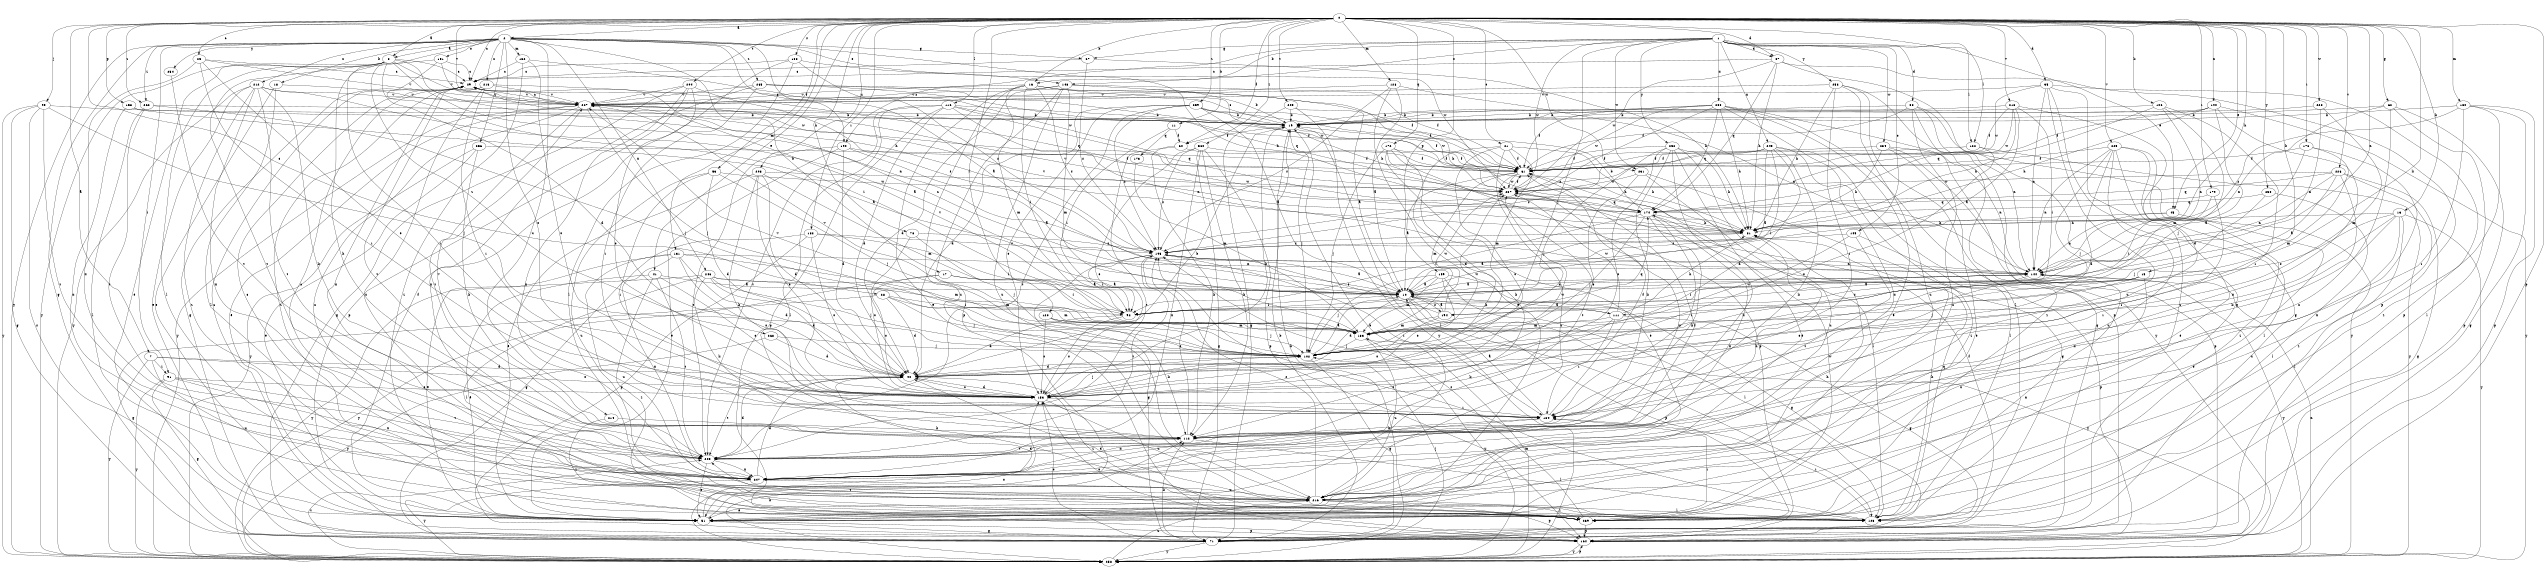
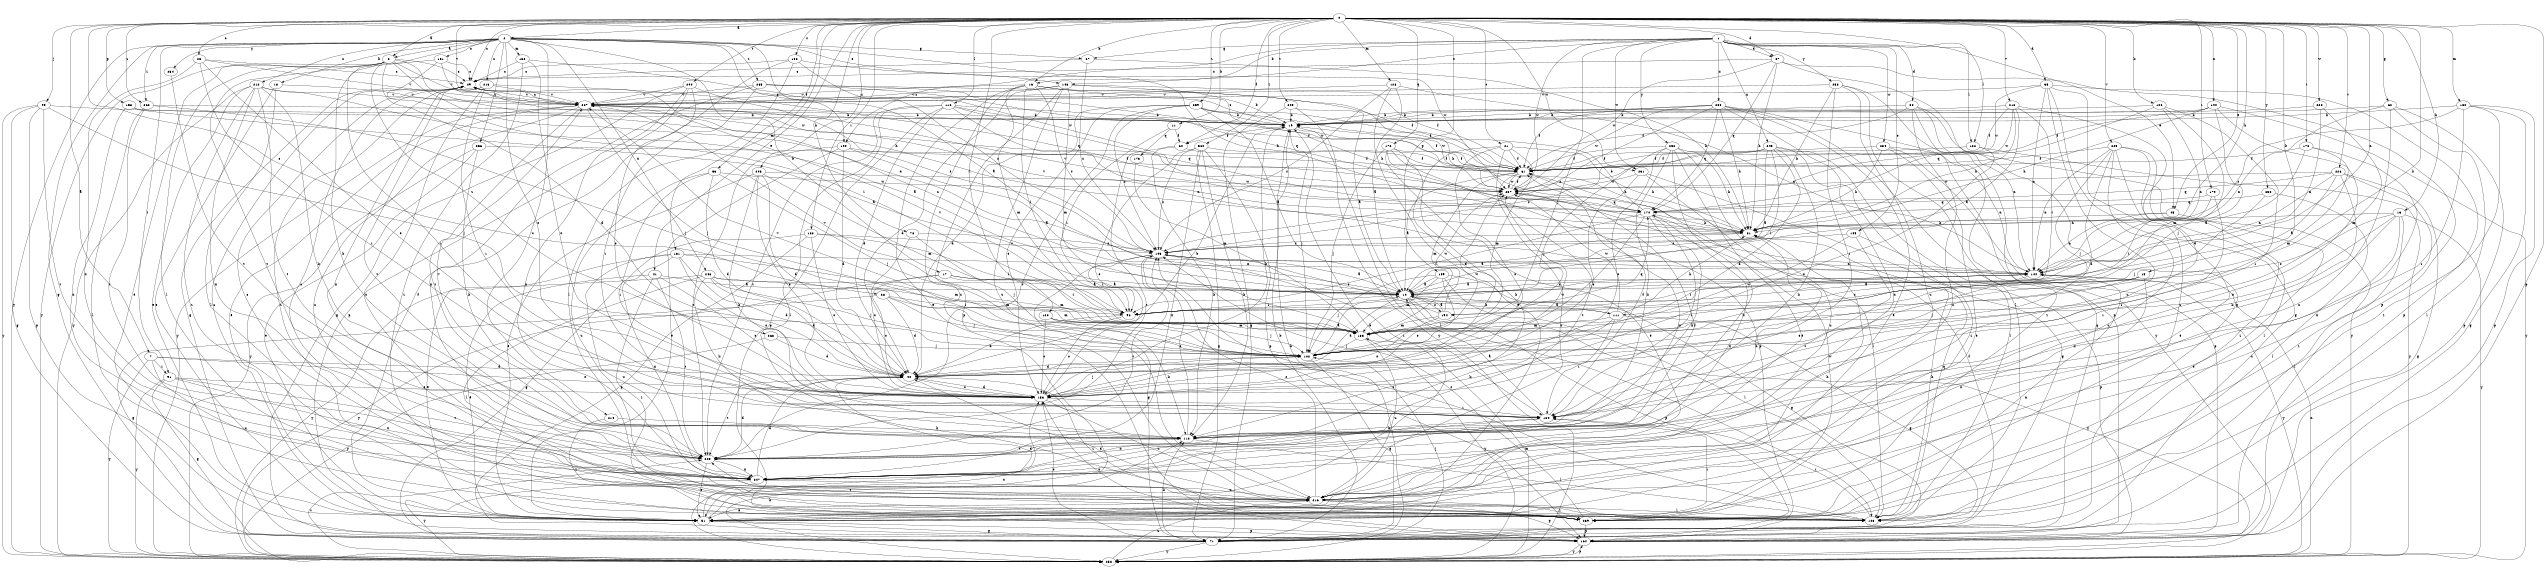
  strict digraph {
    0
    2
    7
    8
    11
    13
    15
    16
    21
    25
    28
    29
    35
    37
    41
    45
    53
    60
    62
    78
    81
    95
    106
    111
    116
    120
    122
    128
    130
    131
    140
    144
    158
    159
    164
    172
    176
    179
    182
    188
    203
    204
    208
    218
    225
    226
    227
    228
    231
    250
    259
    n52 [label=560]
    262
    67
    148
    190
    237
    10
    17
    18
    71
    91
    132
    151
    153
    212
    213
    214
    246
    254
    256
    258
    265
    268
    40
    216
    51
    123
    184
    205
    92
    173
    194
    247
    102
    19
    133
    195
    61
    269
    174
    112
    1
    38
    145
    234
    238
    245
    252
    253
    0 -> 2 [label=a]
    0 -> 7 [label=a]
    0 -> 8 [label=a]
    0 -> 11 [label=b]
    0 -> 13 [label=b]
    0 -> 15 [label=b]
    0 -> 16 [label=b]
    0 -> 21 [label=c]
    0 -> 25 [label=c]
    0 -> 28 [label=c]
    0 -> 29 [label=c]
    0 -> 35 [label=d]
    0 -> 37 [label=d]
    0 -> 41 [label=e]
    0 -> 45 [label=e]
    0 -> 53 [label=f]
    0 -> 60 [label=f]
    0 -> 62 [label=g]
    0 -> 78 [label=h]
    0 -> 81 [label=h]
    0 -> 95 [label=j]
    0 -> 106 [label=k]
    0 -> 111 [label=k]
    0 -> 116 [label=l]
    0 -> 120 [label=l]
    0 -> 122 [label=l]
    0 -> 128 [label=m]
    0 -> 130 [label=m]
    0 -> 131 [label=m]
    0 -> 140 [label=n]
    0 -> 144 [label=n]
    0 -> 158 [label=p]
    0 -> 159 [label=p]
    0 -> 164 [label=p]
    0 -> 172 [label=q]
    0 -> 176 [label=r]
    0 -> 179 [label=r]
    0 -> 182 [label=r]
    0 -> 188 [label=s]
    0 -> 203 [label=t]
    0 -> 204 [label=t]
    0 -> 208 [label=u]
    0 -> 218 [label=v]
    0 -> 225 [label=v]
    0 -> 226 [label=v]
    0 -> 227 [label=v]
    0 -> 228 [label=w]
    0 -> 231 [label=w]
    0 -> 250 [label=y]
    0 -> 259 [label=z]
    0 -> n52 [label=z]
    0 -> 262 [label=z]
    2 -> 8 [label=a]
    2 -> 262 [label=z]
    2 -> 67 [label=g]
    2 -> 148 [label=o]
    2 -> 190 [label=s]
    2 -> 237 [label=w]
    2 -> 10 [label=a]
    2 -> 17 [label=b]
    2 -> 18 [label=b]
    2 -> 71 [label=g]
    2 -> 91 [label=i]
    2 -> 132 [label=m]
    2 -> 151 [label=o]
    2 -> 153 [label=o]
    2 -> 212 [label=u]
    2 -> 213 [label=u]
    2 -> 214 [label=u]
    2 -> 246 [label=x]
    2 -> 254 [label=y]
    2 -> 256 [label=y]
    2 -> 258 [label=y]
    2 -> 265 [label=z]
    2 -> 268 [label=z]
    7 -> 91 [label=i]
    7 -> 153 [label=o]
    7 -> 258 [label=y]
    7 -> 40 [label=d]
    7 -> 216 [label=u]
    8 -> 29 [label=c]
    8 -> 81 [label=h]
    8 -> 144 [label=n]
    8 -> 227 [label=v]
    8 -> 258 [label=y]
    8 -> 40 [label=d]
    8 -> 51 [label=e]
    8 -> 123 [label=l]
    8 -> 184 [label=r]
    8 -> 205 [label=t]
    11 -> 60 [label=f]
    11 -> 92 [label=i]
    11 -> 173 [label=q]
    13 -> 81 [label=h]
    13 -> 258 [label=y]
    13 -> 216 [label=u]
    13 -> 123 [label=l]
    13 -> 184 [label=r]
    13 -> 194 [label=s]
    13 -> 247 [label=x]
    15 -> 10 [label=a]
    15 -> 216 [label=u]
    15 -> 194 [label=s]
    15 -> 102 [label=j]
    16 -> 81 [label=h]
    16 -> 227 [label=v]
    16 -> 216 [label=u]
    16 -> 51 [label=e]
    16 -> 92 [label=i]
    16 -> 19 [label=b]
    16 -> 133 [label=m]
    16 -> 195 [label=s]
    21 -> 81 [label=h]
    21 -> 153 [label=o]
    21 -> 40 [label=d]
    21 -> 216 [label=u]
    21 -> 133 [label=m]
    21 -> 61 [label=f]
    25 -> 29 [label=c]
    25 -> 227 [label=v]
    25 -> 153 [label=o]
    25 -> 184 [label=r]
    25 -> 247 [label=x]
    28 -> 71 [label=g]
    28 -> 40 [label=d]
    28 -> 92 [label=i]
    28 -> 102 [label=j]
    28 -> 133 [label=m]
    29 -> 227 [label=v]
    29 -> 71 [label=g]
    29 -> 269 [label=z]
    35 -> 144 [label=n]
    35 -> 164 [label=p]
    35 -> 227 [label=v]
    35 -> 237 [label=w]
    35 -> 71 [label=g]
    35 -> 216 [label=u]
    35 -> 269 [label=z]
    37 -> 29 [label=c]
    37 -> 81 [label=h]
    37 -> 164 [label=p]
    37 -> 237 [label=w]
    37 -> 71 [label=g]
    37 -> 174 [label=q]
    41 -> 10 [label=a]
    41 -> 153 [label=o]
    41 -> 51 [label=e]
    41 -> 205 [label=t]
    41 -> 269 [label=z]
    45 -> 81 [label=h]
    45 -> 144 [label=n]
    45 -> 51 [label=e]
    53 -> 237 [label=w]
    53 -> 40 [label=d]
    53 -> 216 [label=u]
    53 -> 184 [label=r]
    53 -> 102 [label=j]
    60 -> 205 [label=t]
    60 -> 61 [label=f]
    60 -> 112 [label=k]
    62 -> 144 [label=n]
    62 -> 164 [label=p]
    62 -> 216 [label=u]
    62 -> 123 [label=l]
    62 -> 19 [label=b]
    78 -> 153 [label=o]
    78 -> 102 [label=j]
    78 -> 195 [label=s]
    81 -> 227 [label=v]
    81 -> 10 [label=a]
    81 -> 195 [label=s]
-   95 -> 164 [label=s]
+   95 -> 164 [label=p]
    95 -> 71 [label=g]
    95 -> 258 [label=y]
    95 -> 205 [label=t]
    95 -> 102 [label=j]
    95 -> 19 [label=b]
    106 -> 144 [label=n]
    106 -> 184 [label=r]
    106 -> 102 [label=j]
    106 -> 19 [label=b]
    106 -> 174 [label=q]
    111 -> 81 [label=h]
    111 -> 237 [label=w]
    111 -> 10 [label=a]
    111 -> 71 [label=g]
    111 -> 184 [label=r]
    111 -> 133 [label=m]
    111 -> 112 [label=k]
    116 -> 144 [label=n]
    116 -> 164 [label=p]
    116 -> 40 [label=d]
    116 -> 123 [label=l]
    116 -> 205 [label=t]
    116 -> 19 [label=b]
    116 -> 61 [label=f]
    116 -> 174 [label=q]
    120 -> 153 [label=o]
    120 -> 102 [label=j]
    120 -> 133 [label=m]
    120 -> 112 [label=k]
    122 -> 153 [label=o]
    122 -> 258 [label=y]
    122 -> 61 [label=f]
    128 -> 144 [label=n]
    128 -> 227 [label=v]
    128 -> 10 [label=a]
    128 -> 51 [label=e]
    128 -> 195 [label=s]
    130 -> 164 [label=p]
    130 -> 71 [label=g]
    130 -> 184 [label=r]
    130 -> 19 [label=b]
    130 -> 195 [label=s]
    130 -> 269 [label=z]
    131 -> 144 [label=n]
    131 -> 153 [label=o]
    131 -> 40 [label=d]
    131 -> 216 [label=u]
    131 -> 51 [label=e]
    131 -> 247 [label=x]
    131 -> 133 [label=m]
    140 -> 81 [label=h]
    140 -> 258 [label=y]
    140 -> 247 [label=x]
    140 -> 19 [label=b]
    140 -> 133 [label=m]
    140 -> 61 [label=f]
    144 -> 10 [label=a]
    144 -> 153 [label=o]
    144 -> 258 [label=y]
    144 -> 92 [label=i]
    158 -> 10 [label=a]
    158 -> 247 [label=x]
    158 -> 19 [label=b]
    159 -> 10 [label=a]
    159 -> 71 [label=g]
    159 -> 153 [label=o]
    159 -> 123 [label=l]
    159 -> 102 [label=j]
    159 -> 133 [label=m]
    164 -> 153 [label=o]
    164 -> 258 [label=y]
    172 -> 81 [label=h]
    172 -> 164 [label=p]
    172 -> 51 [label=e]
    172 -> 102 [label=j]
    172 -> 61 [label=f]
    172 -> 112 [label=k]
    176 -> 10 [label=a]
    176 -> 247 [label=x]
    176 -> 133 [label=m]
    176 -> 61 [label=f]
    179 -> 184 [label=r]
    179 -> 92 [label=i]
    179 -> 174 [label=q]
    182 -> 164 [label=p]
    182 -> 71 [label=g]
    182 -> 153 [label=o]
    182 -> 92 [label=i]
    182 -> 195 [label=s]
    188 -> 29 [label=c]
    188 -> 81 [label=h]
    188 -> 51 [label=f]
    188 -> 123 [label=l]
    188 -> 195 [label=s]
    203 -> 10 [label=a]
    203 -> 71 [label=g]
    203 -> 258 [label=y]
    203 -> 19 [label=b]
    204 -> 164 [label=p]
    204 -> 227 [label=v]
    204 -> 71 [label=g]
    204 -> 153 [label=o]
    204 -> 247 [label=x]
    204 -> 195 [label=s]
    208 -> 237 [label=w]
    208 -> 153 [label=o]
    208 -> 40 [label=d]
    208 -> 51 [label=e]
    208 -> 133 [label=m]
    208 -> 112 [label=k]
    218 -> 81 [label=h]
    218 -> 237 [label=w]
    218 -> 10 [label=a]
    218 -> 40 [label=d]
    218 -> 92 [label=i]
    218 -> 19 [label=b]
    218 -> 61 [label=f]
    225 -> 144 [label=n]
    225 -> 40 [label=d]
    225 -> 216 [label=u]
    225 -> 51 [label=e]
    225 -> 123 [label=l]
    225 -> 102 [label=j]
    225 -> 61 [label=f]
    225 -> 269 [label=z]
    226 -> 144 [label=n]
    226 -> 237 [label=w]
    226 -> 10 [label=a]
    226 -> 71 [label=g]
    226 -> 269 [label=z]
    226 -> 174 [label=q]
    226 -> 112 [label=k]
    227 -> 29 [label=c]
    227 -> 258 [label=y]
    227 -> 216 [label=u]
    227 -> 51 [label=e]
    227 -> 205 [label=t]
    227 -> 102 [label=j]
    227 -> 19 [label=b]
    228 -> 144 [label=n]
    228 -> 19 [label=b]
    228 -> 133 [label=m]
    231 -> 237 [label=w]
    231 -> 71 [label=g]
    231 -> 153 [label=o]
    231 -> 123 [label=l]
    250 -> 123 [label=l]
    250 -> 102 [label=j]
    250 -> 174 [label=q]
    259 -> 237 [label=w]
    259 -> 10 [label=a]
    259 -> 153 [label=o]
    259 -> 40 [label=d]
    259 -> 205 [label=t]
    259 -> 19 [label=b]
    259 -> 195 [label=s]
    259 -> 61 [label=f]
    n52 -> 164 [label=p]
    n52 -> 71 [label=g]
    n52 -> 153 [label=o]
    n52 -> 247 [label=x]
    n52 -> 195 [label=s]
    n52 -> 61 [label=f]
    n52 -> 112 [label=k]
    262 -> 123 [label=l]
    262 -> 205 [label=t]
    262 -> 102 [label=j]
    262 -> 19 [label=b]
    67 -> 29 [label=c]
    67 -> 81 [label=h]
    67 -> 195 [label=s]
    148 -> 81 [label=h]
    148 -> 164 [label=p]
    148 -> 227 [label=v]
    148 -> 40 [label=d]
    148 -> 216 [label=u]
    148 -> 133 [label=m]
    148 -> 61 [label=f]
    190 -> 10 [label=a]
    190 -> 40 [label=d]
    190 -> 51 [label=e]
    190 -> 205 [label=t]
    190 -> 61 [label=f]
    237 -> 61 [label=f]
    237 -> 174 [label=q]
    10 -> 29 [label=c]
    10 -> 111 [label=k]
    10 -> 144 [label=n]
    10 -> 164 [label=p]
    10 -> 258 [label=y]
    10 -> 40 [label=d]
    10 -> 92 [label=i]
    10 -> 194 [label=s]
    17 -> 10 [label=a]
    17 -> 153 [label=o]
    17 -> 258 [label=y]
    17 -> 92 [label=i]
+   17 -> 133 [label=m]
    18 -> 227 [label=v]
    18 -> 51 [label=e]
    18 -> 123 [label=l]
    71 -> 153 [label=o]
    71 -> 258 [label=y]
    71 -> 102 [label=j]
    71 -> 19 [label=b]
    71 -> 61 [label=f]
    71 -> 112 [label=k]
    91 -> 71 [label=g]
    91 -> 153 [label=o]
    91 -> 258 [label=y]
    91 -> 205 [label=t]
    91 -> 247 [label=x]
    132 -> 29 [label=c]
    132 -> 237 [label=w]
    132 -> 153 [label=o]
    132 -> 269 [label=z]
    151 -> 29 [label=c]
    151 -> 237 [label=w]
    151 -> 92 [label=i]
    151 -> 112 [label=k]
    153 -> 237 [label=w]
    153 -> 40 [label=d]
    153 -> 216 [label=u]
    153 -> 184 [label=r]
    153 -> 102 [label=j]
    153 -> 19 [label=b]
    212 -> 227 [label=v]
    212 -> 10 [label=a]
    212 -> 258 [label=y]
    212 -> 51 [label=e]
    212 -> 205 [label=t]
    212 -> 247 [label=x]
    212 -> 269 [label=z]
    212 -> 112 [label=k]
    213 -> 227 [label=v]
    213 -> 216 [label=u]
    213 -> 184 [label=r]
    213 -> 205 [label=t]
    213 -> 247 [label=x]
    213 -> 174 [label=q]
    214 -> 269 [label=z]
    214 -> 112 [label=k]
    246 -> 10 [label=a]
    246 -> 258 [label=y]
    246 -> 40 [label=d]
    246 -> 123 [label=l]
    246 -> 102 [label=j]
    246 -> 133 [label=m]
    246 -> 112 [label=k]
    254 -> 205 [label=t]
    256 -> 258 [label=y]
    256 -> 51 [label=e]
    256 -> 61 [label=f]
    256 -> 112 [label=k]
    258 -> 144 [label=n]
    258 -> 164 [label=p]
    258 -> 153 [label=o]
    258 -> 216 [label=u]
    258 -> 205 [label=t]
    258 -> 19 [label=b]
    258 -> 133 [label=m]
    258 -> 112 [label=k]
    265 -> 227 [label=v]
    265 -> 237 [label=w]
    265 -> 184 [label=r]
    265 -> 247 [label=x]
    265 -> 61 [label=f]
    265 -> 174 [label=q]
    268 -> 258 [label=y]
    268 -> 40 [label=d]
    268 -> 102 [label=j]
    40 -> 153 [label=o]
    40 -> 205 [label=t]
    40 -> 19 [label=b]
    40 -> 269 [label=z]
    216 -> 29 [label=c]
    216 -> 164 [label=p]
    216 -> 51 [label=e]
    216 -> 123 [label=l]
    216 -> 195 [label=s]
    216 -> 269 [label=z]
    51 -> 29 [label=c]
    51 -> 81 [label=h]
    51 -> 164 [label=p]
    51 -> 71 [label=g]
    51 -> 40 [label=d]
    51 -> 19 [label=b]
    123 -> 81 [label=h]
    123 -> 40 [label=d]
    123 -> 184 [label=r]
    123 -> 195 [label=s]
    123 -> 174 [label=q]
    184 -> 10 [label=a]
    184 -> 247 [label=x]
    184 -> 61 [label=f]
    184 -> 112 [label=k]
    205 -> 81 [label=h]
    205 -> 237 [label=w]
    205 -> 40 [label=d]
    205 -> 51 [label=e]
    205 -> 247 [label=x]
    92 -> 227 [label=v]
    92 -> 153 [label=o]
    92 -> 40 [label=d]
    173 -> 133 [label=m]
    194 -> 237 [label=w]
    194 -> 10 [label=a]
    194 -> 153 [label=o]
    194 -> 133 [label=m]
    194 -> 195 [label=s]
    247 -> 29 [label=c]
    247 -> 258 [label=y]
    247 -> 40 [label=d]
    247 -> 216 [label=u]
    247 -> 61 [label=f]
    102 -> 227 [label=v]
    102 -> 237 [label=w]
    102 -> 10 [label=a]
    102 -> 71 [label=g]
    102 -> 40 [label=d]
    19 -> 29 [label=c]
    19 -> 60 [label=f]
    19 -> 123 [label=l]
    19 -> 102 [label=j]
    19 -> 61 [label=f]
    133 -> 227 [label=v]
    133 -> 258 [label=y]
    133 -> 216 [label=u]
    133 -> 102 [label=j]
    133 -> 174 [label=q]
    195 -> 144 [label=n]
    195 -> 10 [label=a]
    195 -> 71 [label=g]
    195 -> 184 [label=r]
    195 -> 205 [label=t]
    195 -> 92 [label=i]
    61 -> 237 [label=w]
    61 -> 10 [label=a]
    61 -> 205 [label=t]
    61 -> 133 [label=m]
    269 -> 144 [label=n]
    269 -> 164 [label=p]
    269 -> 237 [label=w]
    269 -> 184 [label=r]
    269 -> 205 [label=t]
    269 -> 195 [label=s]
    174 -> 81 [label=h]
    174 -> 227 [label=v]
    174 -> 184 [label=r]
    174 -> 92 [label=i]
    174 -> 247 [label=x]
    174 -> 102 [label=j]
    174 -> 19 [label=b]
    174 -> 112 [label=k]
    112 -> 227 [label=v]
    112 -> 123 [label=l]
    112 -> 205 [label=t]
    112 -> 195 [label=s]
    1 -> 16 [label=b]
    1 -> 37 [label=d]
    1 -> 45 [label=e]
    1 -> 122 [label=l]
    1 -> 231 [label=w]
    1 -> 67 [label=g]
    1 -> 148 [label=o]
    1 -> 190 [label=s]
    1 -> 237 [label=w]
    1 -> 102 [label=j]
    1 -> 38 [label=d]
    1 -> 145 [label=o]
    1 -> 234 [label=w]
    1 -> 238 [label=x]
    1 -> 245 [label=x]
    1 -> 252 [label=y]
    1 -> 253 [label=y]
    38 -> 144 [label=n]
    38 -> 258 [label=y]
    38 -> 216 [label=u]
    38 -> 19 [label=b]
    38 -> 61 [label=f]
    38 -> 269 [label=z]
    145 -> 164 [label=p]
    145 -> 205 [label=t]
    145 -> 133 [label=w]
    145 -> 195 [label=s]
    234 -> 81 [label=h]
    234 -> 144 [label=n]
    234 -> 164 [label=p]
    234 -> 51 [label=e]
    234 -> 61 [label=f]
    238 -> 81 [label=h]
    238 -> 237 [label=w]
    238 -> 71 [label=g]
    238 -> 258 [label=y]
    238 -> 51 [label=e]
    238 -> 247 [label=x]
    238 -> 19 [label=b]
    238 -> 195 [label=s]
    238 -> 61 [label=f]
    238 -> 174 [label=q]
    245 -> 10 [label=a]
    245 -> 40 [label=d]
    245 -> 123 [label=l]
    245 -> 92 [label=i]
    245 -> 195 [label=s]
    245 -> 61 [label=f]
    245 -> 269 [label=z]
    245 -> 112 [label=k]
    252 -> 81 [label=h]
    252 -> 153 [label=o]
    252 -> 216 [label=u]
    252 -> 51 [label=e]
    252 -> 247 [label=x]
    252 -> 102 [label=j]
    252 -> 61 [label=f]
    252 -> 112 [label=k]
    253 -> 81 [label=h]
    253 -> 164 [label=p]
    253 -> 227 [label=v]
    253 -> 216 [label=u]
    253 -> 123 [label=l]
    253 -> 184 [label=r]
  }
